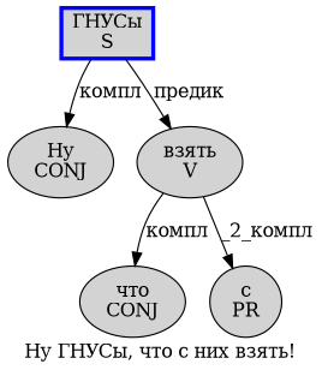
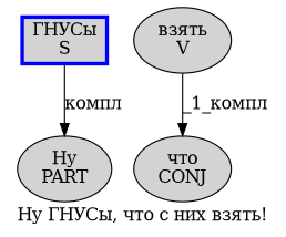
  digraph {
    label="Ну ГНУСы, что с них взять!"
    node [fillcolor=lightgray penwidth=1 shape=ellipse style=filled]
-   n1 [label="Ну\nCONJ"]
+   n1 [label="Ну\nPART"]
    n2 [color=blue label="ГНУСы\nS" penwidth=3 shape=box]
    n3 [label="взять\nV"]
    n4 [label="что\nCONJ"]
-   n5 [label="с\nPR"]
    n2 -> n1 [label="компл"]
-   n2 -> n3 [label="предик"]
-   n3 -> n4 [label="компл"]
-   n3 -> n5 [label="_2_компл"]
+   n3 -> n4 [label="_1_компл"]
  }
